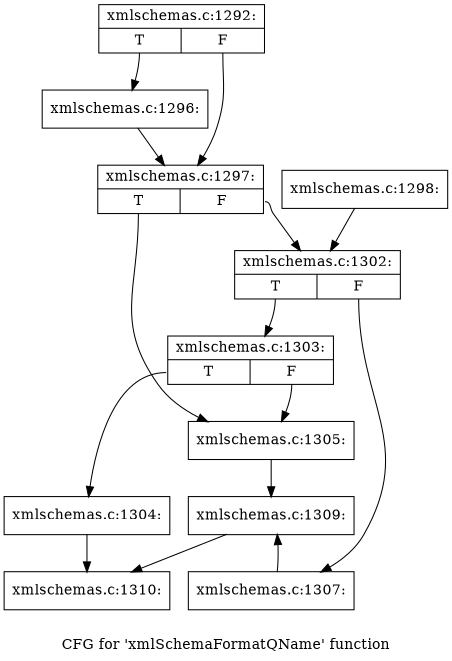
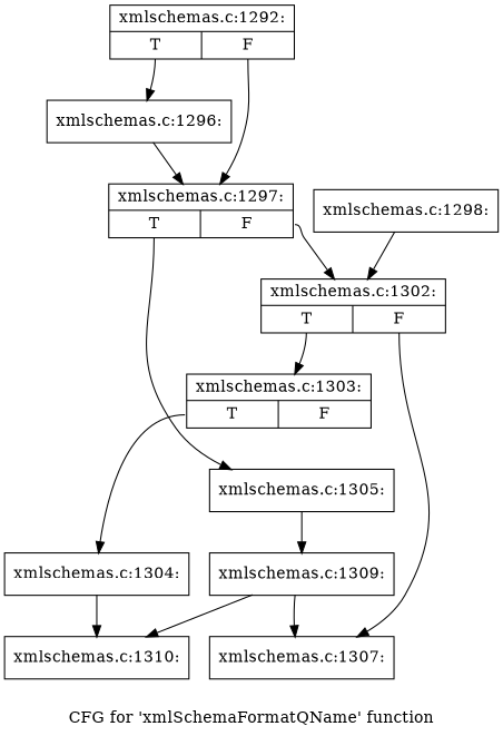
  digraph {
    label="CFG for 'xmlSchemaFormatQName' function"
    node [shape=record]
    n1 [label="{xmlschemas.c:1292:|{<s0>T|<s1>F}}"]
    n2 [label="{xmlschemas.c:1296:}"]
    n3 [label="{xmlschemas.c:1297:|{<s0>T|<s1>F}}"]
    n4 [label="{xmlschemas.c:1302:|{<s0>T|<s1>F}}"]
    n5 [label="{xmlschemas.c:1305:}"]
    n6 [label="{xmlschemas.c:1298:}"]
    n7 [label="{xmlschemas.c:1303:|{<s0>T|<s1>F}}"]
    n8 [label="{xmlschemas.c:1307:}"]
    n9 [label="{xmlschemas.c:1304:}"]
    n10 [label="{xmlschemas.c:1309:}"]
    n11 [label="{xmlschemas.c:1310:}"]
    n1 -> n2 [tailport=s0]
    n1 -> n3 [tailport=s1]
    n2 -> n3
    n3 -> n4 [tailport=s1]
    n3 -> n5 [tailport=s0]
    n4 -> n7 [tailport=s0]
    n4 -> n8 [tailport=s1]
    n5 -> n10
    n6 -> n4
-   n7 -> n5 [tailport=s1]
    n7 -> n9 [tailport=s0]
-   n8 -> n10
+   n10 -> n8
    n9 -> n11
    n10 -> n11
  }
